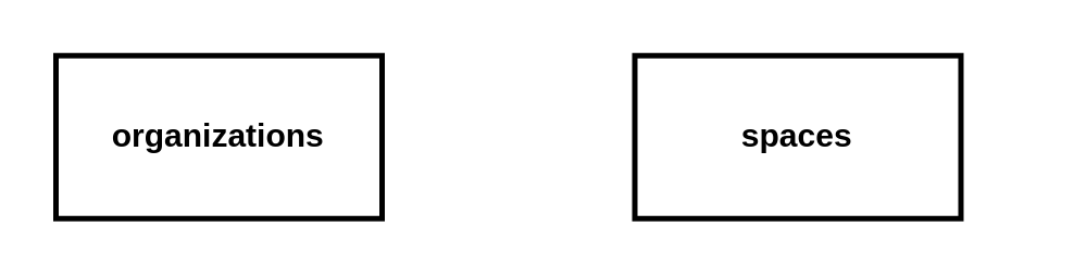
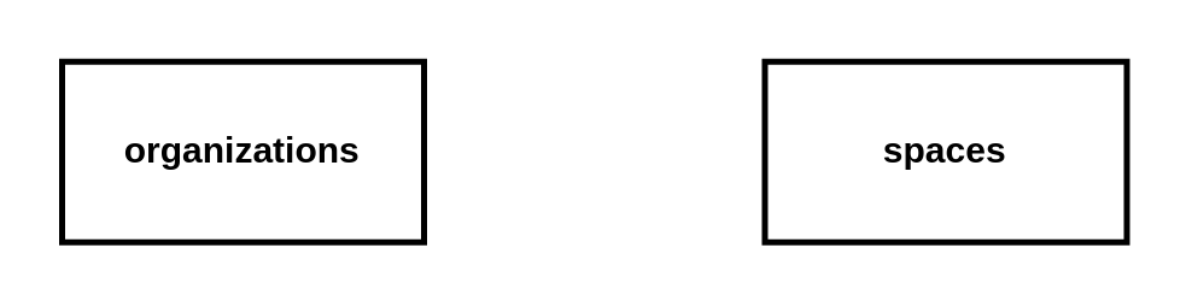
  <mxCell id="0" />
  <mxCell id="1" parent="0" />
  <mxCell id="2" value="organizations" style="rounded=0;whiteSpace=wrap;html=1;strokeWidth=2;fontStyle=1" parent="1" vertex="1"><mxGeometry x="20" y="20" width="120" height="60" as="geometry" /></mxCell>
- <mxCell id="3" value="spaces" style="rounded=0;whiteSpace=wrap;html=1;strokeWidth=2;fontStyle=1" parent="1" vertex="1"><mxGeometry x="233" y="20" width="120" height="60" as="geometry" /></mxCell>
+ <mxCell id="3" value="spaces" style="rounded=0;whiteSpace=wrap;html=1;strokeWidth=2;fontStyle=1" parent="1" vertex="1"><mxGeometry x="253" y="20" width="120" height="60" as="geometry" /></mxCell>
